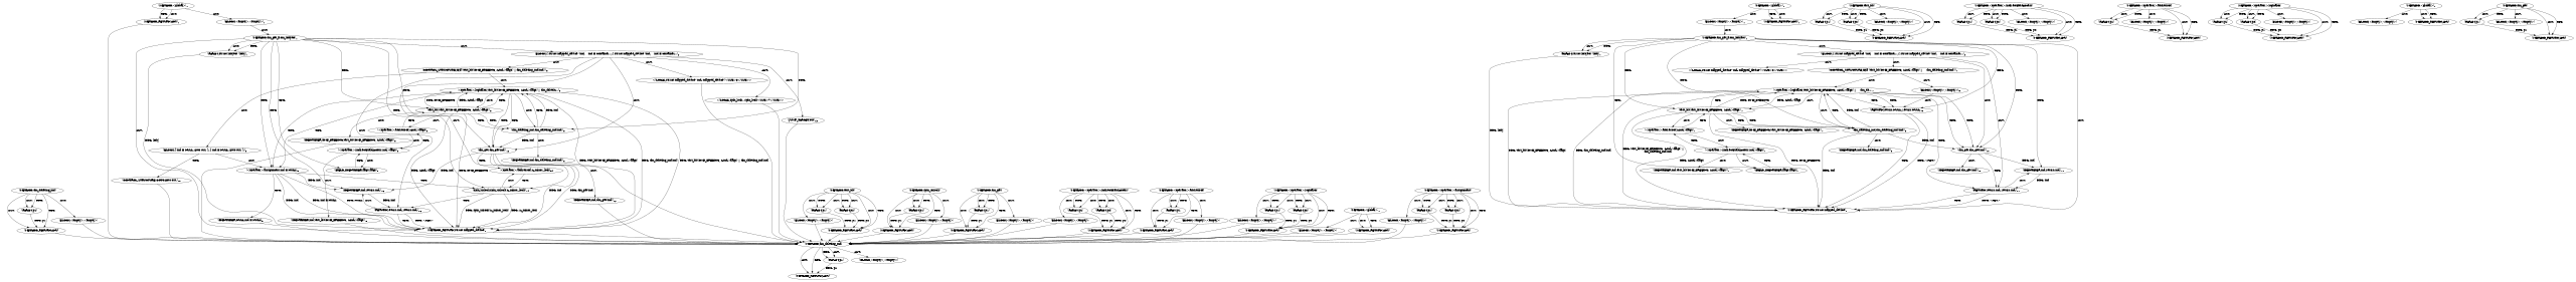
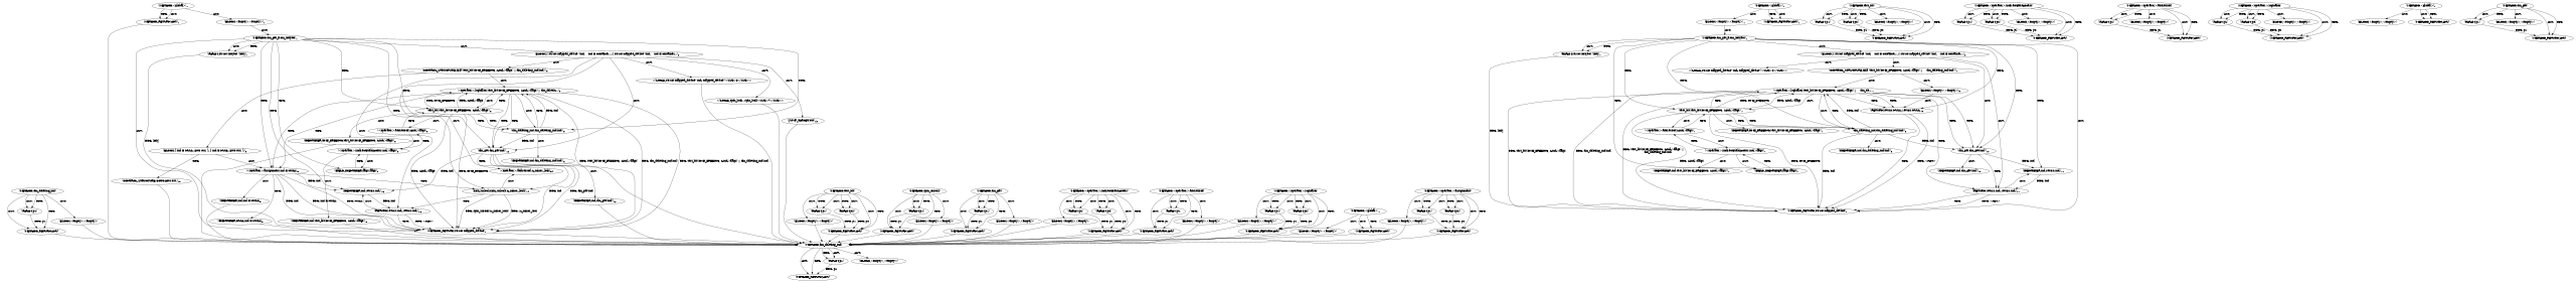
  digraph {
    n1 [label=<(METHOD,dm_deleting_md)>]
    n2 [label=<(PARAM,p1)>]
    n3 [label=<(BLOCK,&lt;empty&gt;,&lt;empty&gt;)>]
    n4 [label=<(METHOD_RETURN,ANY)>]
    n5 [label=<(METHOD,&lt;global&gt;)<SUB>1</SUB>>]
    n6 [label=<(BLOCK,&lt;empty&gt;,&lt;empty&gt;)<SUB>1</SUB>>]
    n7 [label=<(METHOD_RETURN,ANY)<SUB>1</SUB>>]
    n8 [label=<(METHOD,dm_get_from_kobject)<SUB>1</SUB>>]
    n9 [label=<(PARAM,struct kobject *kobj)<SUB>1</SUB>>]
    n10 [label=<(BLOCK,{ 	struct mapped_device *md;    	md = container...,{ 	struct mapped_device *md;    	md = container...)<SUB>2</SUB>>]
    n11 [label=<(test_bit,test_bit(DMF_FREEING, &amp;md-&gt;flags))<SUB>7</SUB>>]
    n12 [label=<(FIELD_IDENTIFIER,flags,flags)<SUB>7</SUB>>]
    n13 [label=<(dm_deleting_md,dm_deleting_md(md))<SUB>8</SUB>>]
    n14 [label=<(RETURN,return NULL;,return NULL;)<SUB>9</SUB>>]
    n15 [label=<(dm_get,dm_get(md))<SUB>10</SUB>>]
    n16 [label=<(IDENTIFIER,md,return md;)<SUB>11</SUB>>]
    n17 [label=<(METHOD_RETURN,struct mapped_device)<SUB>1</SUB>>]
    n18 [label="<(LOCAL,struct mapped_device* md: mapped_device*)<SUB>3</SUB>>"]
    n19 [label=<(CONTROL_STRUCTURE,IF,if (test_bit(DMF_FREEING, &amp;md-&gt;flags) || 	    dm_deleting_md(md)))<SUB>7</SUB>>]
    n20 [label=<(RETURN,return md;,return md;)<SUB>11</SUB>>]
    n21 [label=<(&lt;operator&gt;.logicalOr,test_bit(DMF_FREEING, &amp;md-&gt;flags) || 	    dm_de...)<SUB>7</SUB>>]
    n22 [label=<(IDENTIFIER,DMF_FREEING,test_bit(DMF_FREEING, &amp;md-&gt;flags))<SUB>7</SUB>>]
    n23 [label=<(&lt;operator&gt;.addressOf,&amp;md-&gt;flags)<SUB>7</SUB>>]
    n24 [label=<(&lt;operator&gt;.indirectFieldAccess,md-&gt;flags)<SUB>7</SUB>>]
    n25 [label=<(IDENTIFIER,md,dm_deleting_md(md))<SUB>8</SUB>>]
    n26 [label=<(IDENTIFIER,md,dm_get(md))<SUB>10</SUB>>]
    n27 [label=<(BLOCK,&lt;empty&gt;,&lt;empty&gt;)<SUB>9</SUB>>]
    n28 [label=<(IDENTIFIER,md,test_bit(DMF_FREEING, &amp;md-&gt;flags))<SUB>7</SUB>>]
    n29 [label=<(METHOD,test_bit)>]
    n30 [label=<(PARAM,p1)>]
    n31 [label=<(PARAM,p2)>]
    n32 [label=<(BLOCK,&lt;empty&gt;,&lt;empty&gt;)>]
    n33 [label=<(METHOD_RETURN,ANY)>]
    n34 [label=<(METHOD,&lt;operator&gt;.indirectFieldAccess)>]
    n35 [label=<(PARAM,p1)>]
    n36 [label=<(PARAM,p2)>]
    n37 [label=<(BLOCK,&lt;empty&gt;,&lt;empty&gt;)>]
    n38 [label=<(METHOD_RETURN,ANY)>]
    n39 [label=<(METHOD,&lt;operator&gt;.addressOf)>]
    n40 [label=<(PARAM,p1)>]
    n41 [label=<(BLOCK,&lt;empty&gt;,&lt;empty&gt;)>]
    n42 [label=<(METHOD_RETURN,ANY)>]
    n43 [label=<(METHOD,&lt;operator&gt;.logicalOr)>]
    n44 [label=<(PARAM,p1)>]
    n45 [label=<(PARAM,p2)>]
    n46 [label=<(BLOCK,&lt;empty&gt;,&lt;empty&gt;)>]
    n47 [label=<(METHOD_RETURN,ANY)>]
    n48 [label=<(METHOD,&lt;global&gt;)<SUB>1</SUB>>]
    n49 [label=<(BLOCK,&lt;empty&gt;,&lt;empty&gt;)>]
    n50 [label=<(METHOD_RETURN,ANY)>]
    n51 [label=<(METHOD,dm_get)>]
    n52 [label=<(PARAM,p1)>]
    n53 [label=<(BLOCK,&lt;empty&gt;,&lt;empty&gt;)>]
    n54 [label=<(METHOD_RETURN,ANY)>]
    n55 [label=<(METHOD,dm_deleting_md)>]
    n56 [label=<(PARAM,p1)>]
    n57 [label=<(BLOCK,&lt;empty&gt;,&lt;empty&gt;)>]
    n58 [label=<(METHOD_RETURN,ANY)>]
    n59 [label=<(METHOD,&lt;global&gt;)<SUB>1</SUB>>]
    n60 [label=<(BLOCK,&lt;empty&gt;,&lt;empty&gt;)<SUB>1</SUB>>]
    n61 [label=<(METHOD_RETURN,ANY)<SUB>1</SUB>>]
    n62 [label=<(METHOD,dm_get_from_kobject)<SUB>1</SUB>>]
    n63 [label=<(PARAM,struct kobject *kobj)<SUB>1</SUB>>]
    n64 [label=<(BLOCK,{ 	struct mapped_device *md;    	md = container...,{ 	struct mapped_device *md;    	md = container...)<SUB>2</SUB>>]
    n65 [label=<(test_bit,test_bit(DMF_FREEING, &amp;md-&gt;flags))<SUB>8</SUB>>]
    n66 [label=<(FIELD_IDENTIFIER,flags,flags)<SUB>8</SUB>>]
    n67 [label=<(dm_deleting_md,dm_deleting_md(md))<SUB>8</SUB>>]
    n68 [label=<(&lt;operator&gt;.assignment,md = NULL)<SUB>9</SUB>>]
    n69 [label=<(dm_get,dm_get(md))<SUB>12</SUB>>]
    n70 [label=<(spin_unlock,spin_unlock(&amp;_minor_lock))<SUB>14</SUB>>]
    n71 [label=<(IDENTIFIER,md,return md;)<SUB>16</SUB>>]
    n72 [label=<(METHOD_RETURN,struct mapped_device)<SUB>1</SUB>>]
    n73 [label="<(LOCAL,struct mapped_device* md: mapped_device*)<SUB>3</SUB>>"]
    n74 [label="<(LOCAL,spin_lock : spin_lock)<SUB>7</SUB>>"]
    n75 [label=<(CONTROL_STRUCTURE,IF,if (test_bit(DMF_FREEING, &amp;md-&gt;flags) || dm_deleting_md(md)))<SUB>8</SUB>>]
    n76 [label=<(JUMP_TARGET,out)<SUB>13</SUB>>]
    n77 [label=<(RETURN,return md;,return md;)<SUB>16</SUB>>]
    n78 [label=<(&lt;operator&gt;.logicalOr,test_bit(DMF_FREEING, &amp;md-&gt;flags) || dm_deletin...)<SUB>8</SUB>>]
    n79 [label=<(IDENTIFIER,DMF_FREEING,test_bit(DMF_FREEING, &amp;md-&gt;flags))<SUB>8</SUB>>]
    n80 [label=<(&lt;operator&gt;.addressOf,&amp;md-&gt;flags)<SUB>8</SUB>>]
    n81 [label=<(&lt;operator&gt;.indirectFieldAccess,md-&gt;flags)<SUB>8</SUB>>]
    n82 [label=<(IDENTIFIER,md,dm_deleting_md(md))<SUB>8</SUB>>]
+   n83 [label=<(IDENTIFIER,md,md = NULL)<SUB>9</SUB>>]
    n84 [label=<(IDENTIFIER,NULL,md = NULL)<SUB>9</SUB>>]
    n85 [label=<(&lt;operator&gt;.addressOf,&amp;_minor_lock)<SUB>54</SUB>>]
    n86 [label=<(IDENTIFIER,md,dm_get(md))<SUB>12</SUB>>]
    n87 [label=<(BLOCK,{ 		md = NULL; 		goto out; 	},{ 		md = NULL; 		goto out; 	})<SUB>8</SUB>>]
    n88 [label=<(CONTROL_STRUCTURE,GOTO,goto out;)<SUB>10</SUB>>]
    n89 [label=<(IDENTIFIER,md,test_bit(DMF_FREEING, &amp;md-&gt;flags))<SUB>8</SUB>>]
    n90 [label=<(METHOD,test_bit)>]
    n91 [label=<(PARAM,p1)>]
    n92 [label=<(PARAM,p2)>]
    n93 [label=<(BLOCK,&lt;empty&gt;,&lt;empty&gt;)>]
    n94 [label=<(METHOD_RETURN,ANY)>]
    n95 [label=<(METHOD,spin_unlock)>]
    n96 [label=<(PARAM,p1)>]
    n97 [label=<(BLOCK,&lt;empty&gt;,&lt;empty&gt;)>]
    n98 [label=<(METHOD_RETURN,ANY)>]
    n99 [label=<(METHOD,dm_get)>]
    n100 [label=<(PARAM,p1)>]
    n101 [label=<(BLOCK,&lt;empty&gt;,&lt;empty&gt;)>]
    n102 [label=<(METHOD_RETURN,ANY)>]
    n103 [label=<(METHOD,&lt;operator&gt;.indirectFieldAccess)>]
    n104 [label=<(PARAM,p1)>]
    n105 [label=<(PARAM,p2)>]
    n106 [label=<(BLOCK,&lt;empty&gt;,&lt;empty&gt;)>]
    n107 [label=<(METHOD_RETURN,ANY)>]
    n108 [label=<(METHOD,&lt;operator&gt;.addressOf)>]
    n109 [label=<(PARAM,p1)>]
    n110 [label=<(BLOCK,&lt;empty&gt;,&lt;empty&gt;)>]
    n111 [label=<(METHOD_RETURN,ANY)>]
    n112 [label=<(METHOD,&lt;operator&gt;.logicalOr)>]
    n113 [label=<(PARAM,p1)>]
    n114 [label=<(PARAM,p2)>]
    n115 [label=<(BLOCK,&lt;empty&gt;,&lt;empty&gt;)>]
    n116 [label=<(METHOD_RETURN,ANY)>]
    n117 [label=<(METHOD,&lt;global&gt;)<SUB>1</SUB>>]
    n118 [label=<(BLOCK,&lt;empty&gt;,&lt;empty&gt;)>]
    n119 [label=<(METHOD_RETURN,ANY)>]
    n120 [label=<(METHOD,&lt;operator&gt;.assignment)>]
    n121 [label=<(PARAM,p1)>]
    n122 [label=<(PARAM,p2)>]
    n123 [label=<(BLOCK,&lt;empty&gt;,&lt;empty&gt;)>]
    n124 [label=<(METHOD_RETURN,ANY)>]
    n1 -> n2 [label="AST: "]
    n1 -> n2 [label="DDG: "]
    n1 -> n3 [label="AST: "]
    n1 -> n4 [label="AST: "]
    n1 -> n4 [label="CFG: "]
    n2 -> n4 [label="DDG: p1"]
    n5 -> n6 [label="AST: "]
    n5 -> n7 [label="AST: "]
    n5 -> n7 [label="CFG: "]
    n6 -> n8 [label="AST: "]
    n8 -> n9 [label="AST: "]
    n8 -> n9 [label="DDG: "]
    n8 -> n10 [label="AST: "]
    n8 -> n11 [label="DDG: "]
    n8 -> n12 [label="CFG: "]
    n8 -> n13 [label="DDG: "]
    n8 -> n14 [label="DDG: "]
    n8 -> n15 [label="DDG: "]
    n8 -> n16 [label="DDG: "]
    n8 -> n17 [label="AST: "]
    n9 -> n17 [label="DDG: kobj"]
    n10 -> n15 [label="AST: "]
    n10 -> n18 [label="AST: "]
    n10 -> n19 [label="AST: "]
    n10 -> n20 [label="AST: "]
    n11 -> n13 [label="CFG: "]
    n11 -> n13 [label="CDG: "]
    n11 -> n17 [label="DDG: &amp;md-&gt;flags"]
    n11 -> n17 [label="DDG: DMF_FREEING"]
    n11 -> n21 [label="CFG: "]
    n11 -> n21 [label="DDG: DMF_FREEING"]
    n11 -> n21 [label="DDG: &amp;md-&gt;flags"]
    n11 -> n22 [label="AST: "]
    n11 -> n23 [label="AST: "]
    n12 -> n24 [label="CFG: "]
    n13 -> n15 [label="DDG: md"]
    n13 -> n17 [label="DDG: md"]
    n13 -> n21 [label="CFG: "]
    n13 -> n21 [label="DDG: md"]
    n13 -> n25 [label="AST: "]
    n14 -> n17 [label="CFG: "]
    n14 -> n17 [label="DDG: &lt;RET&gt;"]
    n15 -> n16 [label="DDG: md"]
    n15 -> n20 [label="CFG: "]
    n15 -> n26 [label="AST: "]
    n16 -> n20 [label="DDG: md"]
    n19 -> n21 [label="AST: "]
    n19 -> n27 [label="AST: "]
    n20 -> n16 [label="AST: "]
    n20 -> n17 [label="CFG: "]
    n20 -> n17 [label="DDG: &lt;RET&gt;"]
    n21 -> n11 [label="AST: "]
    n21 -> n13 [label="AST: "]
    n21 -> n14 [label="CFG: "]
    n21 -> n14 [label="CDG: "]
    n21 -> n15 [label="CFG: "]
    n21 -> n15 [label="CDG: "]
    n21 -> n17 [label="DDG: test_bit(DMF_FREEING, &amp;md-&gt;flags)"]
    n21 -> n17 [label="DDG: dm_deleting_md(md)"]
    n21 -> n17 [label="DDG: test_bit(DMF_FREEING, &amp;md-&gt;flags) ||\n	    dm_deleting_md(md)"]
    n21 -> n20 [label="CDG: "]
    n23 -> n11 [label="CFG: "]
    n23 -> n24 [label="AST: "]
    n24 -> n12 [label="AST: "]
    n24 -> n23 [label="CFG: "]
    n24 -> n28 [label="AST: "]
    n27 -> n14 [label="AST: "]
    n29 -> n30 [label="AST: "]
    n29 -> n30 [label="DDG: "]
    n29 -> n31 [label="AST: "]
    n29 -> n31 [label="DDG: "]
    n29 -> n32 [label="AST: "]
    n29 -> n33 [label="AST: "]
    n29 -> n33 [label="CFG: "]
    n30 -> n33 [label="DDG: p1"]
    n31 -> n33 [label="DDG: p2"]
    n34 -> n35 [label="AST: "]
    n34 -> n35 [label="DDG: "]
    n34 -> n36 [label="AST: "]
    n34 -> n36 [label="DDG: "]
    n34 -> n37 [label="AST: "]
    n34 -> n38 [label="AST: "]
    n34 -> n38 [label="CFG: "]
    n35 -> n38 [label="DDG: p1"]
    n36 -> n38 [label="DDG: p2"]
    n39 -> n40 [label="AST: "]
    n39 -> n40 [label="DDG: "]
    n39 -> n41 [label="AST: "]
    n39 -> n42 [label="AST: "]
    n39 -> n42 [label="CFG: "]
    n40 -> n42 [label="DDG: p1"]
    n43 -> n44 [label="AST: "]
    n43 -> n44 [label="DDG: "]
    n43 -> n45 [label="AST: "]
    n43 -> n45 [label="DDG: "]
    n43 -> n46 [label="AST: "]
    n43 -> n47 [label="AST: "]
    n43 -> n47 [label="CFG: "]
    n44 -> n47 [label="DDG: p1"]
    n45 -> n47 [label="DDG: p2"]
    n48 -> n49 [label="AST: "]
    n48 -> n50 [label="AST: "]
    n48 -> n50 [label="CFG: "]
    n51 -> n52 [label="AST: "]
    n51 -> n52 [label="DDG: "]
    n51 -> n53 [label="AST: "]
    n51 -> n54 [label="AST: "]
    n51 -> n54 [label="CFG: "]
    n52 -> n54 [label="DDG: p1"]
    n55 -> n56 [label="AST: "]
    n55 -> n56 [label="DDG: "]
    n55 -> n57 [label="AST: "]
    n55 -> n58 [label="AST: "]
    n55 -> n58 [label="CFG: "]
    n56 -> n58 [label="DDG: p1"]
    n57 -> n1
    n58 -> n1
    n59 -> n60 [label="AST: "]
    n59 -> n61 [label="AST: "]
    n59 -> n61 [label="CFG: "]
    n60 -> n62 [label="AST: "]
    n61 -> n1
    n62 -> n63 [label="AST: "]
    n62 -> n63 [label="DDG: "]
    n62 -> n64 [label="AST: "]
    n62 -> n65 [label="DDG: "]
    n62 -> n66 [label="CFG: "]
    n62 -> n67 [label="DDG: "]
    n62 -> n68 [label="DDG: "]
    n62 -> n69 [label="DDG: "]
    n62 -> n70 [label="DDG: "]
    n62 -> n71 [label="DDG: "]
    n62 -> n72 [label="AST: "]
    n63 -> n72 [label="DDG: kobj"]
    n64 -> n69 [label="AST: "]
    n64 -> n70 [label="AST: "]
    n64 -> n73 [label="AST: "]
    n64 -> n74 [label="AST: "]
    n64 -> n75 [label="AST: "]
    n64 -> n76 [label="AST: "]
    n64 -> n77 [label="AST: "]
    n65 -> n67 [label="CFG: "]
    n65 -> n67 [label="CDG: "]
    n65 -> n72 [label="DDG: &amp;md-&gt;flags"]
    n65 -> n72 [label="DDG: DMF_FREEING"]
    n65 -> n78 [label="CFG: "]
    n65 -> n78 [label="DDG: DMF_FREEING"]
    n65 -> n78 [label="DDG: &amp;md-&gt;flags"]
    n65 -> n79 [label="AST: "]
    n65 -> n80 [label="AST: "]
    n66 -> n81 [label="CFG: "]
    n67 -> n69 [label="DDG: md"]
    n67 -> n78 [label="CFG: "]
    n67 -> n78 [label="DDG: md"]
    n67 -> n82 [label="AST: "]
    n68 -> n70 [label="CFG: "]
    n68 -> n71 [label="DDG: md"]
    n68 -> n72 [label="DDG: md"]
    n68 -> n72 [label="DDG: md = NULL"]
    n68 -> n72 [label="DDG: NULL"]
+   n68 -> n83 [label="AST: "]
    n68 -> n84 [label="CDG: "]
    n69 -> n71 [label="DDG: md"]
    n69 -> n72 [label="DDG: md"]
    n69 -> n72 [label="DDG: dm_get(md)"]
    n69 -> n85 [label="CFG: "]
    n69 -> n86 [label="AST: "]
    n70 -> n72 [label="DDG: &amp;_minor_lock"]
    n70 -> n72 [label="DDG: spin_unlock(&amp;_minor_lock)"]
    n70 -> n77 [label="CFG: "]
    n70 -> n85 [label="AST: "]
    n71 -> n77 [label="DDG: md"]
    n72 -> n1
    n73 -> n1
    n74 -> n1
    n75 -> n78 [label="AST: "]
    n75 -> n87 [label="AST: "]
    n76 -> n1
    n77 -> n71 [label="AST: "]
    n77 -> n72 [label="CFG: "]
    n77 -> n72 [label="DDG: &lt;RET&gt;"]
    n78 -> n65 [label="AST: "]
    n78 -> n67 [label="AST: "]
    n78 -> n68 [label="CFG: "]
    n78 -> n68 [label="CDG: "]
    n78 -> n69 [label="CFG: "]
    n78 -> n69 [label="CDG: "]
    n78 -> n72 [label="DDG: test_bit(DMF_FREEING, &amp;md-&gt;flags)"]
    n78 -> n72 [label="DDG: dm_deleting_md(md)"]
    n78 -> n72 [label="DDG: test_bit(DMF_FREEING, &amp;md-&gt;flags) || dm_deleting_md(md)"]
    n79 -> n1
    n80 -> n65 [label="CFG: "]
    n80 -> n81 [label="AST: "]
    n81 -> n66 [label="AST: "]
    n81 -> n80 [label="CFG: "]
    n81 -> n89 [label="AST: "]
    n82 -> n1
+   n83 -> n1
    n84 -> n1
-   n85 -> n70 [label="CFG: "]
    n86 -> n1
    n87 -> n68 [label="AST: "]
    n87 -> n88 [label="CDG: "]
    n88 -> n1
    n89 -> n1
    n90 -> n91 [label="AST: "]
    n90 -> n91 [label="DDG: "]
    n90 -> n92 [label="AST: "]
    n90 -> n92 [label="DDG: "]
    n90 -> n93 [label="AST: "]
    n90 -> n94 [label="AST: "]
    n90 -> n94 [label="CFG: "]
    n91 -> n94 [label="DDG: p1"]
    n92 -> n94 [label="DDG: p2"]
    n93 -> n1
    n94 -> n1
    n95 -> n96 [label="AST: "]
    n95 -> n96 [label="DDG: "]
    n95 -> n97 [label="AST: "]
    n95 -> n98 [label="AST: "]
    n95 -> n98 [label="CFG: "]
    n96 -> n98 [label="DDG: p1"]
    n97 -> n1
    n98 -> n1
    n99 -> n100 [label="AST: "]
    n99 -> n100 [label="DDG: "]
    n99 -> n101 [label="AST: "]
    n99 -> n102 [label="AST: "]
    n99 -> n102 [label="CFG: "]
    n100 -> n102 [label="DDG: p1"]
    n101 -> n1
    n102 -> n1
    n103 -> n104 [label="AST: "]
    n103 -> n104 [label="DDG: "]
    n103 -> n105 [label="AST: "]
    n103 -> n105 [label="DDG: "]
    n103 -> n106 [label="AST: "]
    n103 -> n107 [label="AST: "]
    n103 -> n107 [label="CFG: "]
    n104 -> n107 [label="DDG: p1"]
    n105 -> n107 [label="DDG: p2"]
    n106 -> n1
    n107 -> n1
    n108 -> n109 [label="AST: "]
    n108 -> n109 [label="DDG: "]
    n108 -> n110 [label="AST: "]
    n108 -> n111 [label="AST: "]
    n108 -> n111 [label="CFG: "]
    n109 -> n111 [label="DDG: p1"]
    n110 -> n1
    n111 -> n1
    n112 -> n113 [label="AST: "]
    n112 -> n113 [label="DDG: "]
    n112 -> n114 [label="AST: "]
    n112 -> n114 [label="DDG: "]
    n112 -> n115 [label="AST: "]
    n112 -> n116 [label="AST: "]
    n112 -> n116 [label="CFG: "]
    n113 -> n116 [label="DDG: p1"]
    n114 -> n116 [label="DDG: p2"]
    n115 -> n1
    n116 -> n1
    n117 -> n118 [label="AST: "]
    n117 -> n119 [label="AST: "]
    n117 -> n119 [label="CFG: "]
    n118 -> n1
    n119 -> n1
    n120 -> n121 [label="AST: "]
    n120 -> n121 [label="DDG: "]
    n120 -> n122 [label="AST: "]
    n120 -> n122 [label="DDG: "]
    n120 -> n123 [label="AST: "]
    n120 -> n124 [label="AST: "]
    n120 -> n124 [label="CFG: "]
    n121 -> n124 [label="DDG: p1"]
    n122 -> n124 [label="DDG: p2"]
    n123 -> n1
    n124 -> n1
  }
